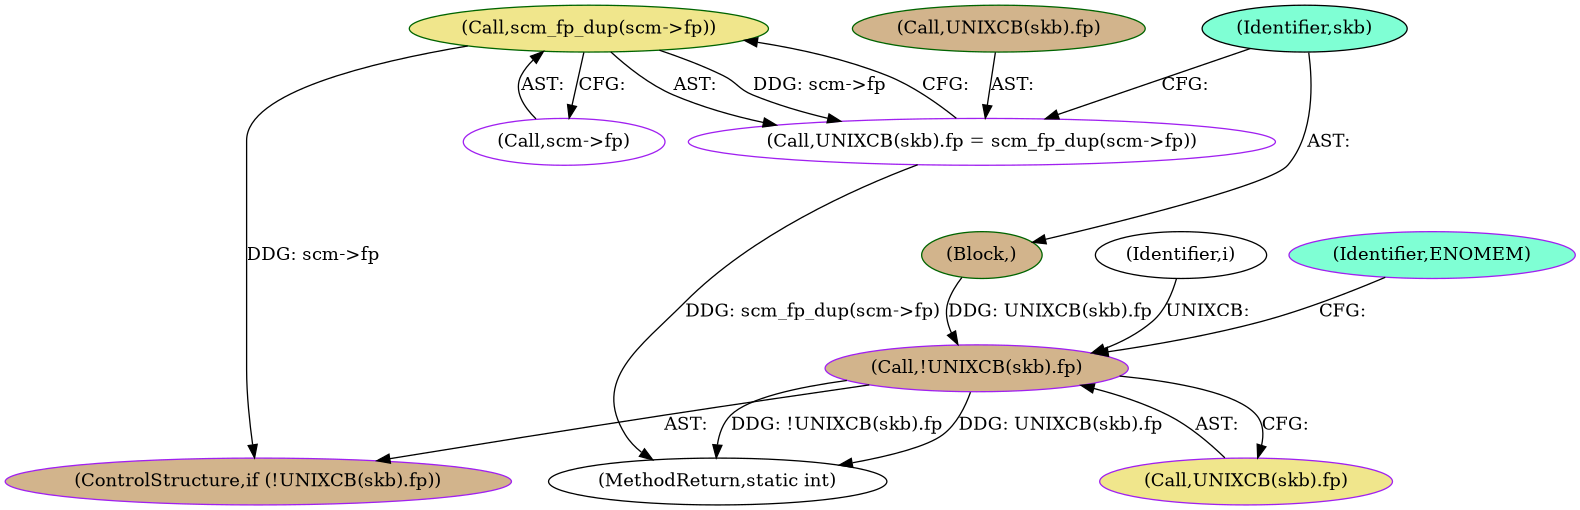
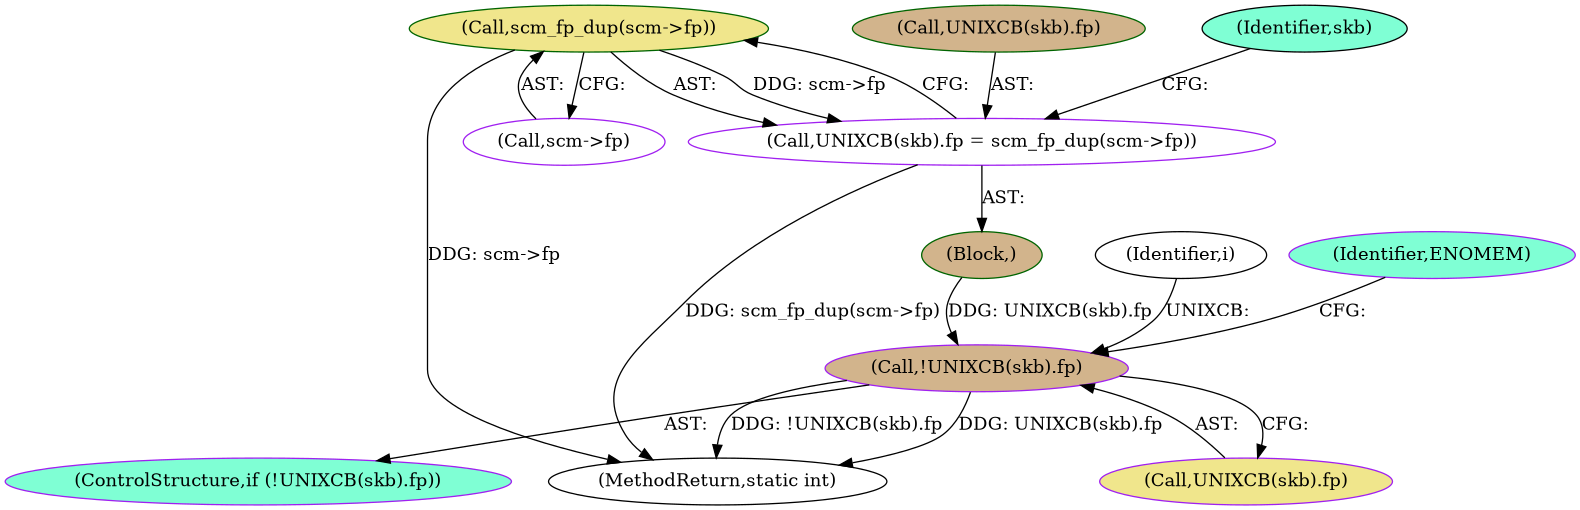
  digraph {
    node [color=purple fillcolor=white style=filled]
    n1 [color=darkgreen fillcolor=khaki label="(Call,scm_fp_dup(scm->fp))"]
    n2 [label="(Call,UNIXCB(skb).fp = scm_fp_dup(scm->fp))"]
    n3 [label="(Call,scm->fp)"]
    n4 [color=black label="(MethodReturn,static int)"]
    n5 [color=darkgreen fillcolor=tan label="(Block,)"]
    n6 [fillcolor=tan label="(Call,!UNIXCB(skb).fp)"]
    n7 [fillcolor=khaki label="(Call,UNIXCB(skb).fp)"]
-   n8 [fillcolor=tan label="(ControlStructure,if (!UNIXCB(skb).fp))"]
+   n8 [fillcolor=aquamarine label="(ControlStructure,if (!UNIXCB(skb).fp))"]
    n9 [color=black label="(Identifier,i)"]
    n10 [fillcolor=aquamarine label="(Identifier,ENOMEM)"]
    n11 [color=darkgreen fillcolor=tan label="(Call,UNIXCB(skb).fp)"]
    n12 [color=black fillcolor=aquamarine label="(Identifier,skb)"]
    n1 -> n2 [label="AST: "]
    n1 -> n2 [label="DDG: scm->fp"]
    n1 -> n3 [label="CFG: "]
-   n1 -> n8 [label="DDG: scm->fp"]
+   n1 -> n4 [label="DDG: scm->fp"]
    n2 -> n1 [label="CFG: "]
    n2 -> n4 [label="DDG: scm_fp_dup(scm->fp)"]
-   n12 -> n5 [label="AST: "]
+   n2 -> n5 [label="AST: "]
    n3 -> n1 [label="AST: "]
    n5 -> n6 [label="DDG: UNIXCB(skb).fp"]
    n6 -> n4 [label="DDG: !UNIXCB(skb).fp"]
    n6 -> n4 [label="DDG: UNIXCB(skb).fp"]
    n6 -> n7 [label="CFG: "]
    n6 -> n8 [label="AST: "]
    n7 -> n6 [label="AST: "]
    n9 -> n6 [label="UNIXCB: "]
    n10 -> n6 [label="CFG: "]
    n11 -> n2 [label="AST: "]
    n12 -> n2 [label="CFG: "]
  }
